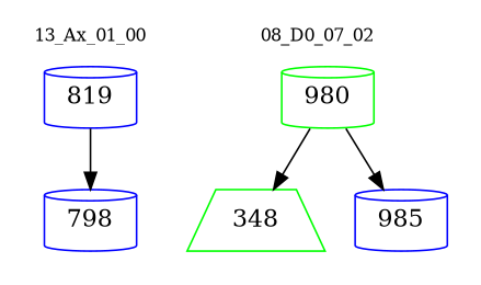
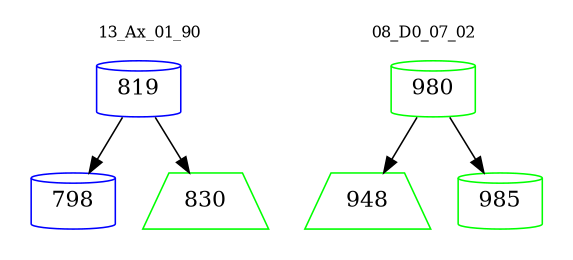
  digraph {
    node [color=blue shape=cylinder]
    edge [color=black]
    n1 [label=819]
    n2 [label=798]
+   n3 [color=green label=830 shape=trapezium]
    n4 [color=green label=980]
-   n5 [color=green label=348 shape=trapezium]
-   n6 [label=985]
+   n5 [color=green label=948 shape=trapezium]
+   n6 [color=green label=985]
    subgraph cluster_1 {
      color=white
      fontsize=10
-     label="13_Ax_01_00"
+     label="13_Ax_01_90"
      n1
      n2
+     n3
    }
    subgraph cluster_2 {
      color=white
      fontsize=10
      label="08_D0_07_02"
      n4
      n5
      n6
    }
    n1 -> n2
+   n1 -> n3
    n4 -> n5
    n4 -> n6
  }
